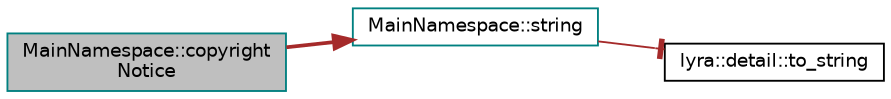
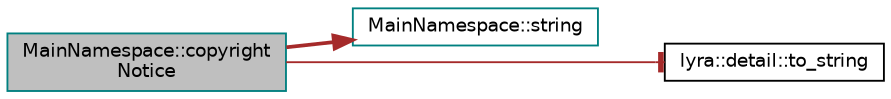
  digraph {
    rankdir=LR
    node [color=teal fillcolor=white fontname=Helvetica fontsize=10 shape=record style=filled]
    edge [color=brown fontname=Helvetica fontsize=10 labelfontname=Helvetica labelfontsize=10]
    n1 [fillcolor=grey75 fontcolor=black height=0.2 label="MainNamespace::copyright\lNotice" width=0.4]
    n2 [height=0.2 label="MainNamespace::string" width=0.4]
    n3 [color=black height=0.2 label="lyra::detail::to_string" width=0.4]
    n1 -> n2 [arrowhead=normal style=bold]
-   n2 -> n3 [arrowhead=tee style=solid]
+   n1 -> n3 [arrowhead=tee style=solid]
  }
